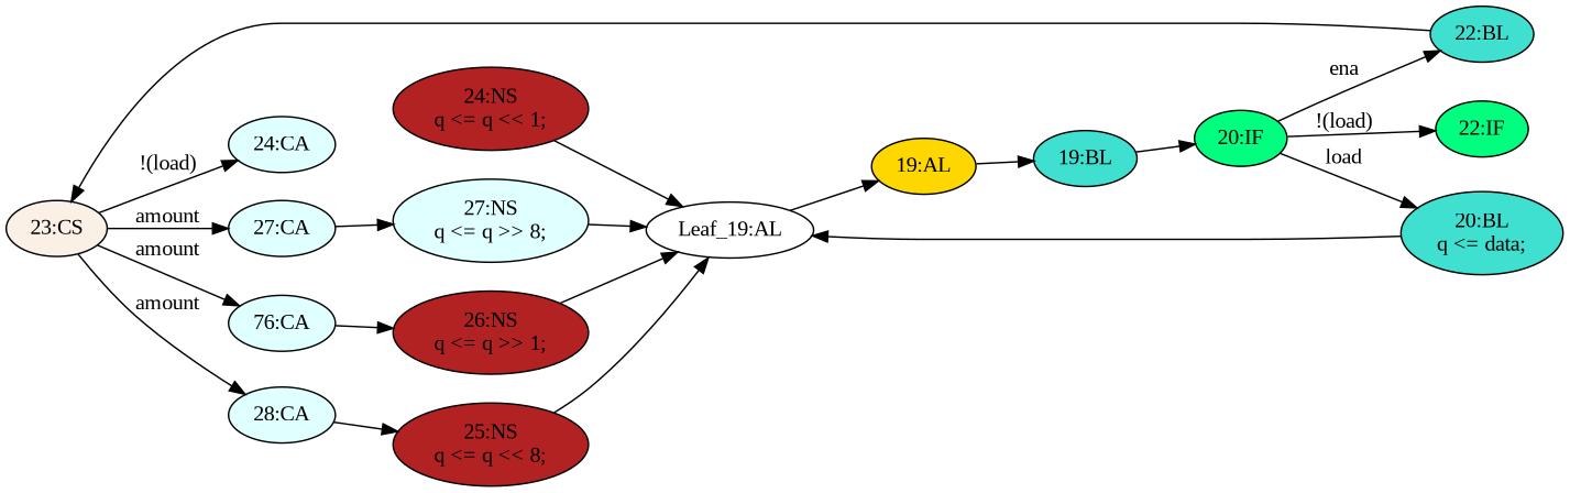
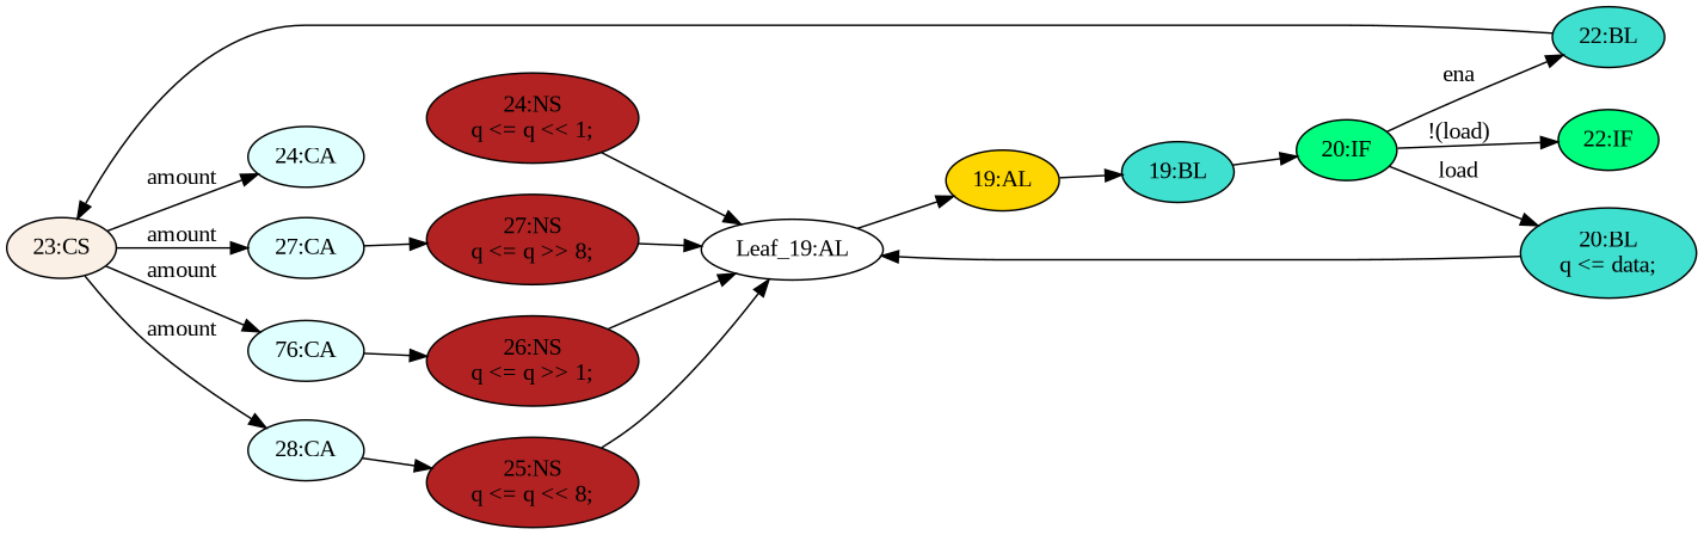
  strict digraph {
    fontname="Liberation Serif"
    rankdir=LR
    node [fillcolor=lightcyan fontname="Liberation Serif" statements="[]" style=filled typ=Case]
    edge [cond="[]" fontname="Liberation Serif" lineno=None]
    n1 [ast="<pyverilog.vparser.ast.Case object at 0x7f90ebb31650>" label="24:CA"]
    n2 [ast="<pyverilog.vparser.ast.NonblockingSubstitution object at 0x7f90ebb3dc50>" fillcolor=firebrick label="24:NS\nq <= q << 1;" statements="[<pyverilog.vparser.ast.NonblockingSubstitution object at 0x7f90ebb3dc50>]" typ=NonblockingSubstitution]
    n3 [def_var="['q']" label="Leaf_19:AL" fillcolor="" statements="" style="" typ=""]
    n4 [ast="<pyverilog.vparser.ast.Always object at 0x7f90ebb37090>" clk_sens=True fillcolor=gold label="19:AL" sens="['clk']" typ=Always use_var="['load', 'ena', 'amount', 'data', 'q']"]
    n5 [ast="<pyverilog.vparser.ast.Block object at 0x7f90ebb23790>" fillcolor=turquoise label="20:BL\nq <= data;" statements="[<pyverilog.vparser.ast.NonblockingSubstitution object at 0x7f90ebb23210>]" typ=Block]
    n6 [ast="<pyverilog.vparser.ast.Block object at 0x7f90ebb23d10>" fillcolor=turquoise label="19:BL" typ=Block]
    n7 [ast="<pyverilog.vparser.ast.Block object at 0x7f90ebacecd0>" fillcolor=turquoise label="22:BL" typ=Block]
    n8 [ast="<pyverilog.vparser.ast.CaseStatement object at 0x7f90ef5a5190>" fillcolor=linen label="23:CS" typ=CaseStatement]
    n9 [ast="<pyverilog.vparser.ast.Case object at 0x7f90ebbaa250>" label="27:CA"]
    n10 [ast="<pyverilog.vparser.ast.Case object at 0x7f90ebb26090>" label="76:CA"]
    n11 [ast="<pyverilog.vparser.ast.Case object at 0x7f90ebb26e90>" label="28:CA"]
-   n12 [ast="<pyverilog.vparser.ast.NonblockingSubstitution object at 0x7f90ebbaa310>" label="27:NS\nq <= q >> 8;" statements="[<pyverilog.vparser.ast.NonblockingSubstitution object at 0x7f90ebbaa310>]" typ=NonblockingSubstitution]
+   n12 [ast="<pyverilog.vparser.ast.NonblockingSubstitution object at 0x7f90ebbaa310>" fillcolor=firebrick label="27:NS\nq <= q >> 8;" statements="[<pyverilog.vparser.ast.NonblockingSubstitution object at 0x7f90ebbaa310>]" typ=NonblockingSubstitution]
    n13 [ast="<pyverilog.vparser.ast.NonblockingSubstitution object at 0x7f90efc85d10>" fillcolor=firebrick label="26:NS\nq <= q >> 1;" statements="[<pyverilog.vparser.ast.NonblockingSubstitution object at 0x7f90efc85d10>]" typ=NonblockingSubstitution]
    n14 [ast="<pyverilog.vparser.ast.NonblockingSubstitution object at 0x7f90ebb26450>" fillcolor=firebrick label="25:NS\nq <= q << 8;" statements="[<pyverilog.vparser.ast.NonblockingSubstitution object at 0x7f90ebb26450>]" typ=NonblockingSubstitution]
    n15 [ast="<pyverilog.vparser.ast.IfStatement object at 0x7f90ebb23ed0>" fillcolor=springgreen label="20:IF" typ=IfStatement]
    n16 [ast="<pyverilog.vparser.ast.IfStatement object at 0x7f90ebace550>" fillcolor=springgreen label="22:IF" typ=IfStatement]
    n2 -> n3
    n3 -> n4 [cond="" lineno=""]
    n4 -> n6
    n5 -> n3
    n6 -> n15
    n7 -> n8
-   n8 -> n1 [cond="['amount']" label="!(load)" lineno=23]
+   n8 -> n1 [cond="['amount']" label=amount lineno=23]
    n8 -> n9 [cond="['amount']" label=amount lineno=23]
    n8 -> n10 [cond="['amount']" label=amount lineno=23]
    n8 -> n11 [cond="['amount']" label=amount lineno=23]
    n9 -> n12
    n10 -> n13
    n11 -> n14
    n12 -> n3
    n13 -> n3
    n14 -> n3
    n15 -> n5 [cond="['load']" label=load lineno=20]
    n15 -> n7 [cond="['ena']" label=ena lineno=22]
    n15 -> n16 [cond="['load']" label="!(load)" lineno=20]
  }
